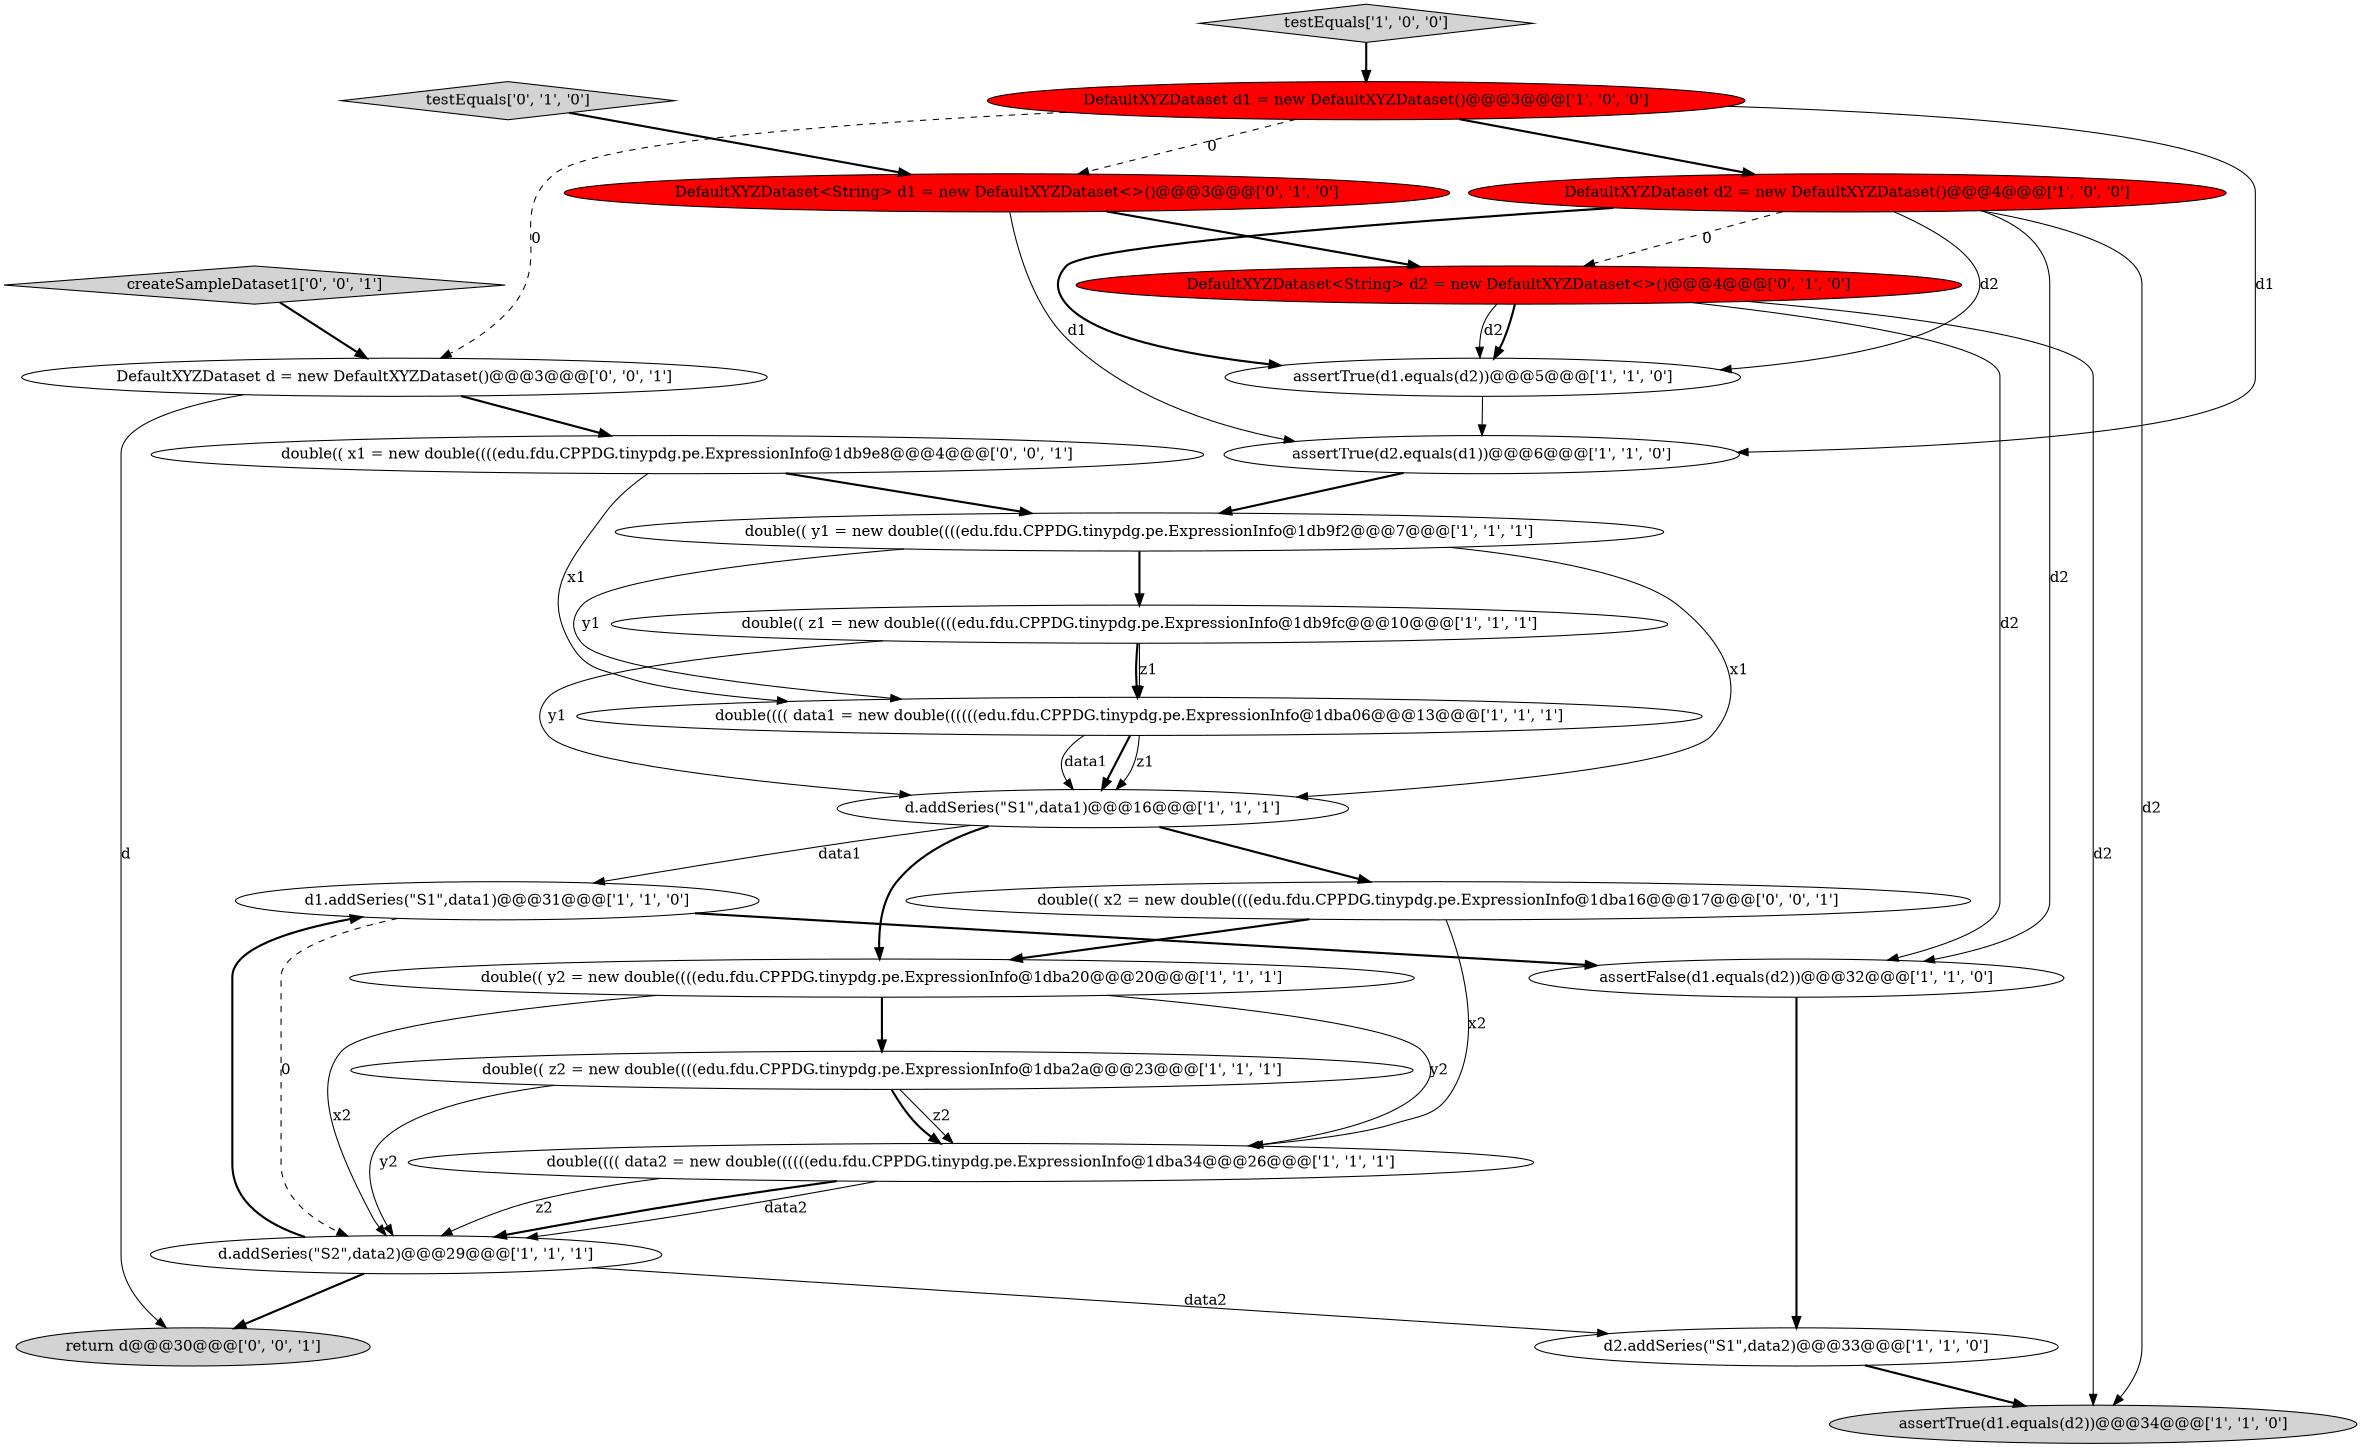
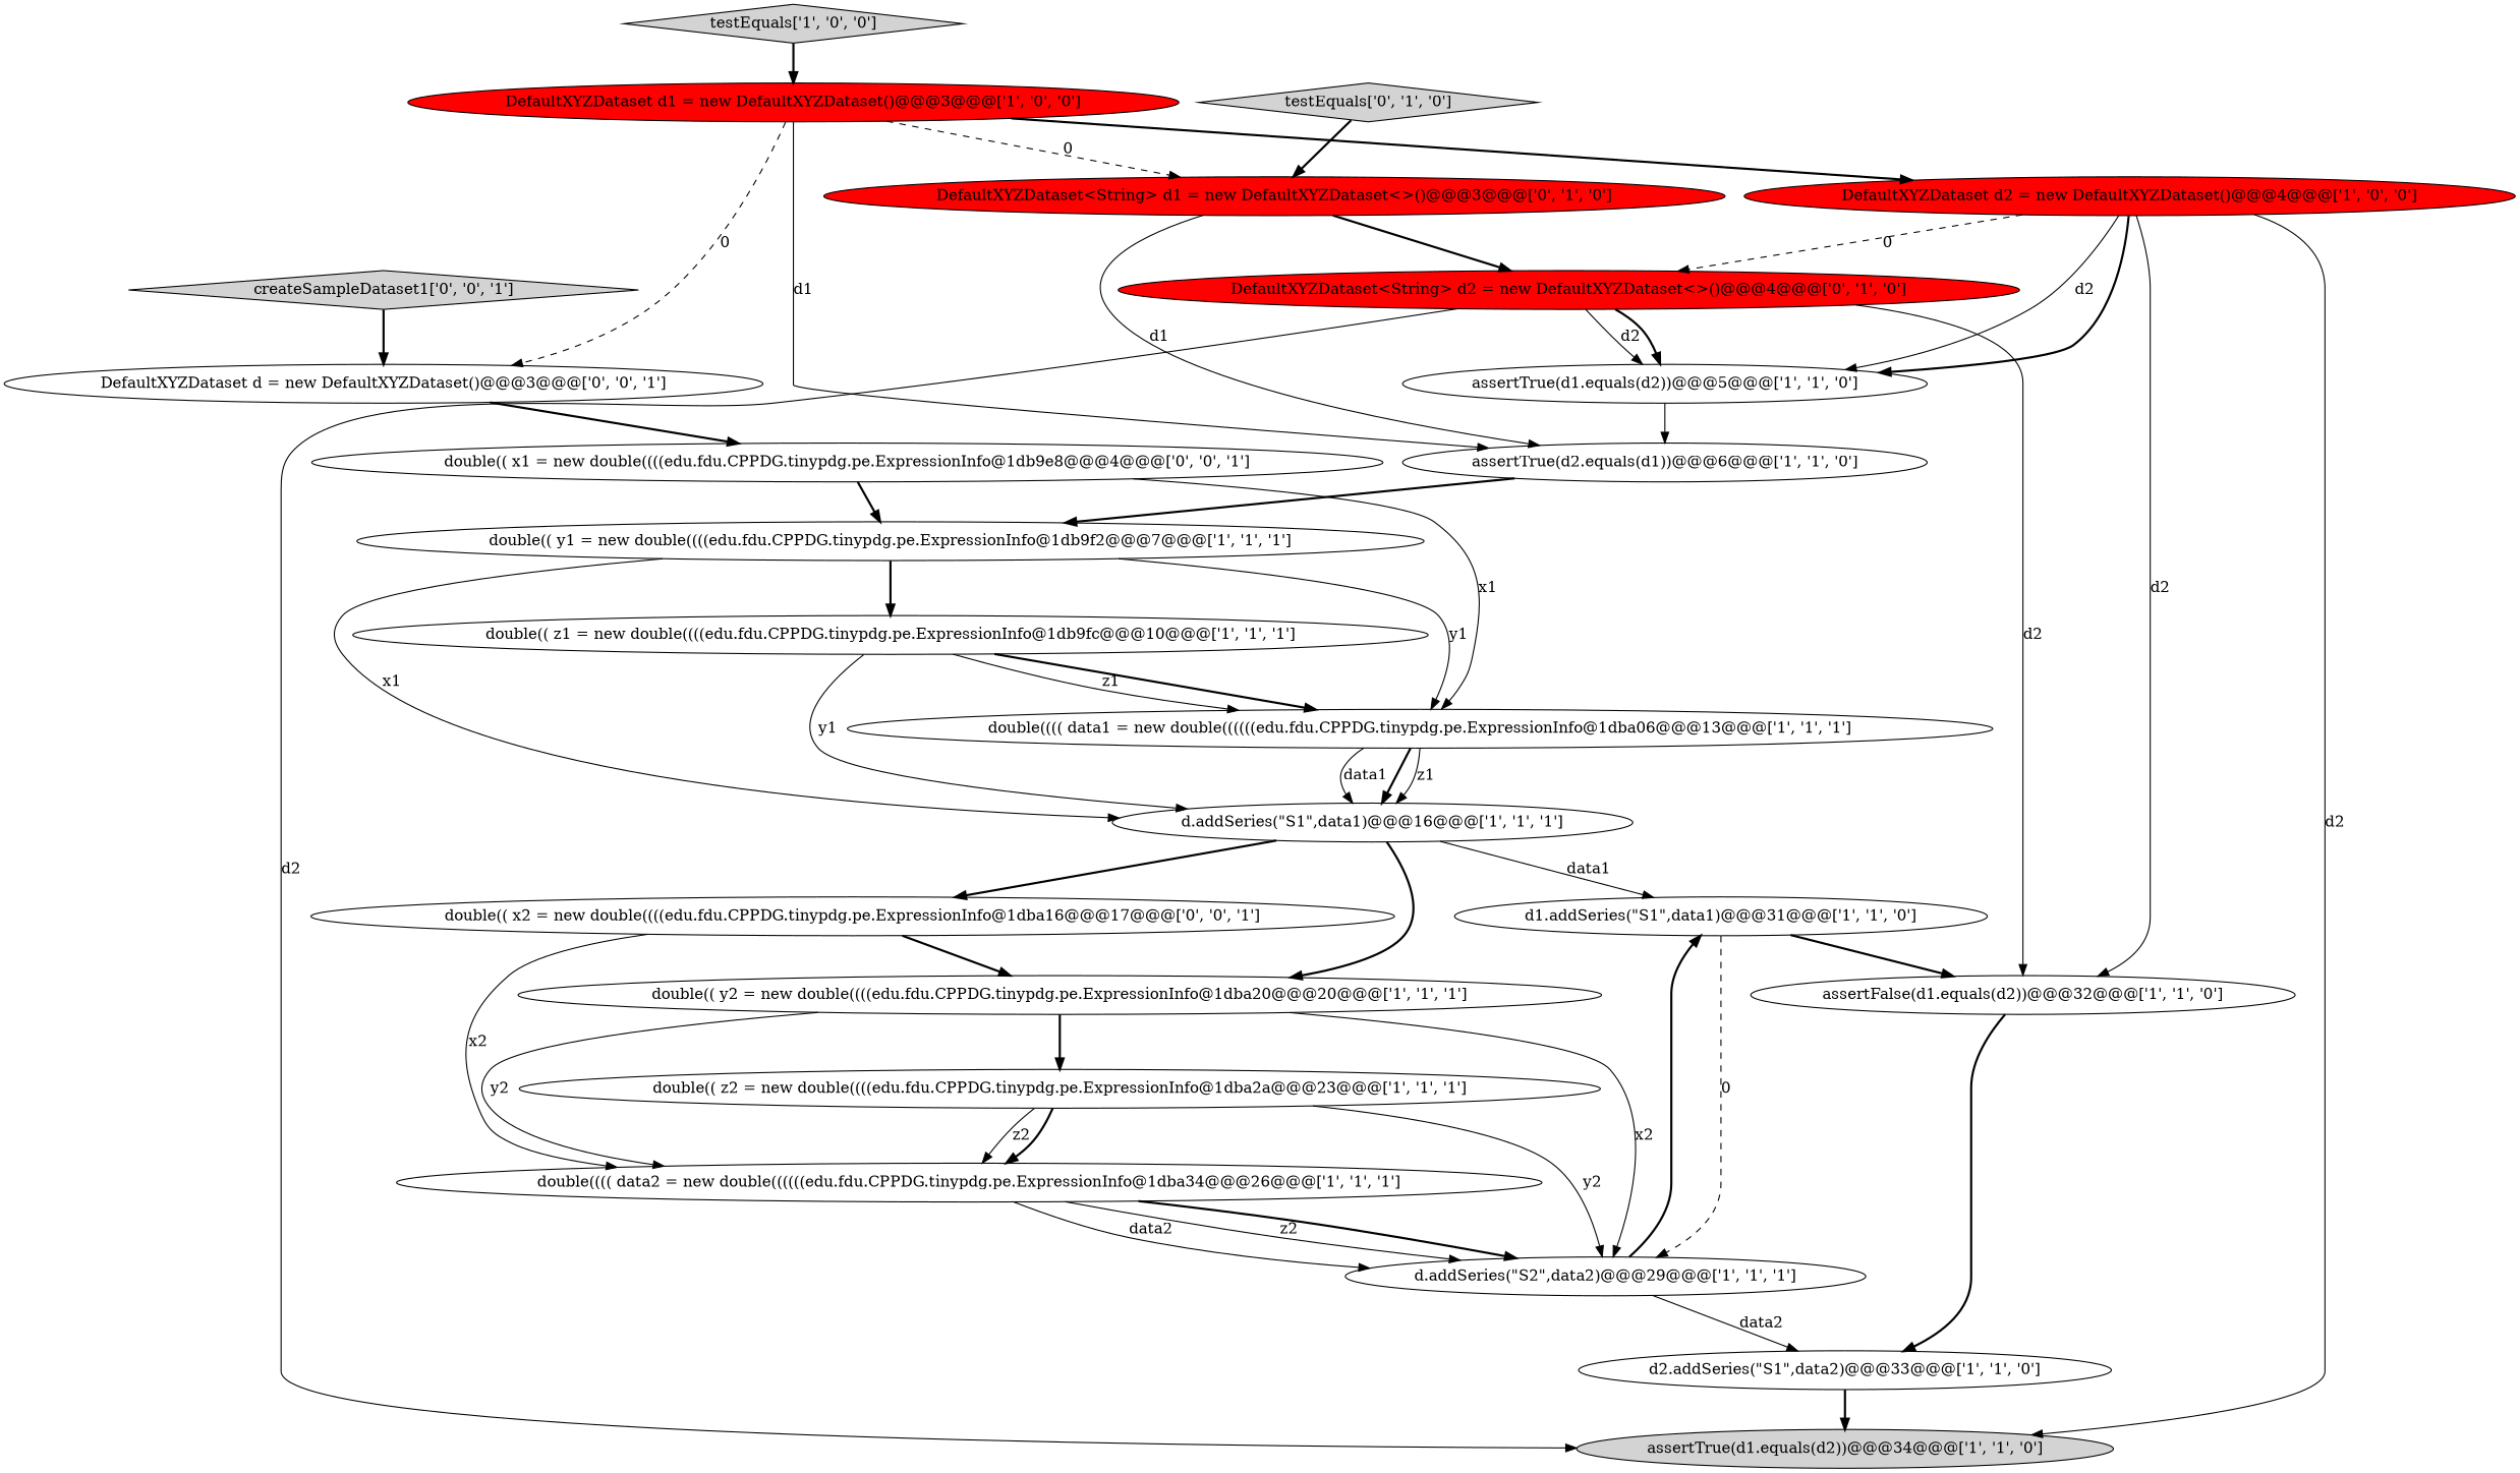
  digraph {
    node [fillcolor=white shape=ellipse style=filled]
    edge [style=solid]
    n1 [label="double(((( data1 = new double((((((edu.fdu.CPPDG.tinypdg.pe.ExpressionInfo@1dba06@@@13@@@['1', '1', '1']"]
    n2 [label="d.addSeries(\"S1\",data1)@@@16@@@['1', '1', '1']"]
    n3 [label="d1.addSeries(\"S1\",data1)@@@31@@@['1', '1', '0']"]
    n4 [label="double(( y2 = new double((((edu.fdu.CPPDG.tinypdg.pe.ExpressionInfo@1dba20@@@20@@@['1', '1', '1']"]
    n5 [label="double(( x2 = new double((((edu.fdu.CPPDG.tinypdg.pe.ExpressionInfo@1dba16@@@17@@@['0', '0', '1']"]
    n6 [label="assertTrue(d2.equals(d1))@@@6@@@['1', '1', '0']"]
    n7 [label="double(( y1 = new double((((edu.fdu.CPPDG.tinypdg.pe.ExpressionInfo@1db9f2@@@7@@@['1', '1', '1']"]
    n8 [label="double(( z1 = new double((((edu.fdu.CPPDG.tinypdg.pe.ExpressionInfo@1db9fc@@@10@@@['1', '1', '1']"]
    n9 [label="d.addSeries(\"S2\",data2)@@@29@@@['1', '1', '1']"]
    n10 [label="d2.addSeries(\"S1\",data2)@@@33@@@['1', '1', '0']"]
-   n11 [fillcolor=lightgray label="return d@@@30@@@['0', '0', '1']"]
    n12 [fillcolor=lightgray label="assertTrue(d1.equals(d2))@@@34@@@['1', '1', '0']"]
    n13 [label="assertFalse(d1.equals(d2))@@@32@@@['1', '1', '0']"]
    n14 [label="double(( z2 = new double((((edu.fdu.CPPDG.tinypdg.pe.ExpressionInfo@1dba2a@@@23@@@['1', '1', '1']"]
    n15 [label="double(((( data2 = new double((((((edu.fdu.CPPDG.tinypdg.pe.ExpressionInfo@1dba34@@@26@@@['1', '1', '1']"]
    n16 [fillcolor=lightgray label="createSampleDataset1['0', '0', '1']" shape=diamond]
    n17 [label="DefaultXYZDataset d = new DefaultXYZDataset()@@@3@@@['0', '0', '1']"]
    n18 [label="double(( x1 = new double((((edu.fdu.CPPDG.tinypdg.pe.ExpressionInfo@1db9e8@@@4@@@['0', '0', '1']"]
    n19 [fillcolor=lightgray label="testEquals['1', '0', '0']" shape=diamond]
    n20 [fillcolor=red label="DefaultXYZDataset d1 = new DefaultXYZDataset()@@@3@@@['1', '0', '0']"]
    n21 [fillcolor=red label="DefaultXYZDataset d2 = new DefaultXYZDataset()@@@4@@@['1', '0', '0']"]
    n22 [fillcolor=red label="DefaultXYZDataset<String> d1 = new DefaultXYZDataset<>()@@@3@@@['0', '1', '0']"]
    n23 [fillcolor=red label="DefaultXYZDataset<String> d2 = new DefaultXYZDataset<>()@@@4@@@['0', '1', '0']"]
    n24 [label="assertTrue(d1.equals(d2))@@@5@@@['1', '1', '0']"]
    n25 [fillcolor=lightgray label="testEquals['0', '1', '0']" shape=diamond]
    n1 -> n2 [label=data1]
    n1 -> n2 [style=bold]
    n1 -> n2 [label=z1]
    n2 -> n3 [label=data1]
    n2 -> n4 [style=bold]
    n2 -> n5 [style=bold]
    n3 -> n9 [label=0 style=dashed]
    n3 -> n13 [style=bold]
    n4 -> n9 [label=x2]
    n4 -> n14 [style=bold]
    n4 -> n15 [label=y2]
    n5 -> n4 [style=bold]
    n5 -> n15 [label=x2]
    n6 -> n7 [style=bold]
    n7 -> n1 [label=y1]
    n7 -> n2 [label=x1]
    n7 -> n8 [style=bold]
    n8 -> n1 [style=bold]
    n8 -> n1 [label=z1]
    n8 -> n2 [label=y1]
    n9 -> n3 [style=bold]
    n9 -> n10 [label=data2]
-   n9 -> n11 [style=bold]
    n10 -> n12 [style=bold]
    n13 -> n10 [style=bold]
    n14 -> n9 [label=y2]
    n14 -> n15 [label=z2]
    n14 -> n15 [style=bold]
    n15 -> n9 [label=z2]
    n15 -> n9 [style=bold]
    n15 -> n9 [label=data2]
    n16 -> n17 [style=bold]
-   n17 -> n11 [label=d]
    n17 -> n18 [style=bold]
    n18 -> n1 [label=x1]
    n18 -> n7 [style=bold]
    n19 -> n20 [style=bold]
    n20 -> n6 [label=d1]
    n20 -> n17 [label=0 style=dashed]
    n20 -> n21 [style=bold]
    n20 -> n22 [label=0 style=dashed]
    n21 -> n12 [label=d2]
    n21 -> n13 [label=d2]
    n21 -> n23 [label=0 style=dashed]
    n21 -> n24 [style=bold]
    n21 -> n24 [label=d2]
    n22 -> n6 [label=d1]
    n22 -> n23 [style=bold]
    n23 -> n12 [label=d2]
    n23 -> n13 [label=d2]
    n23 -> n24 [label=d2]
    n23 -> n24 [style=bold]
    n24 -> n6
    n25 -> n22 [style=bold]
  }
